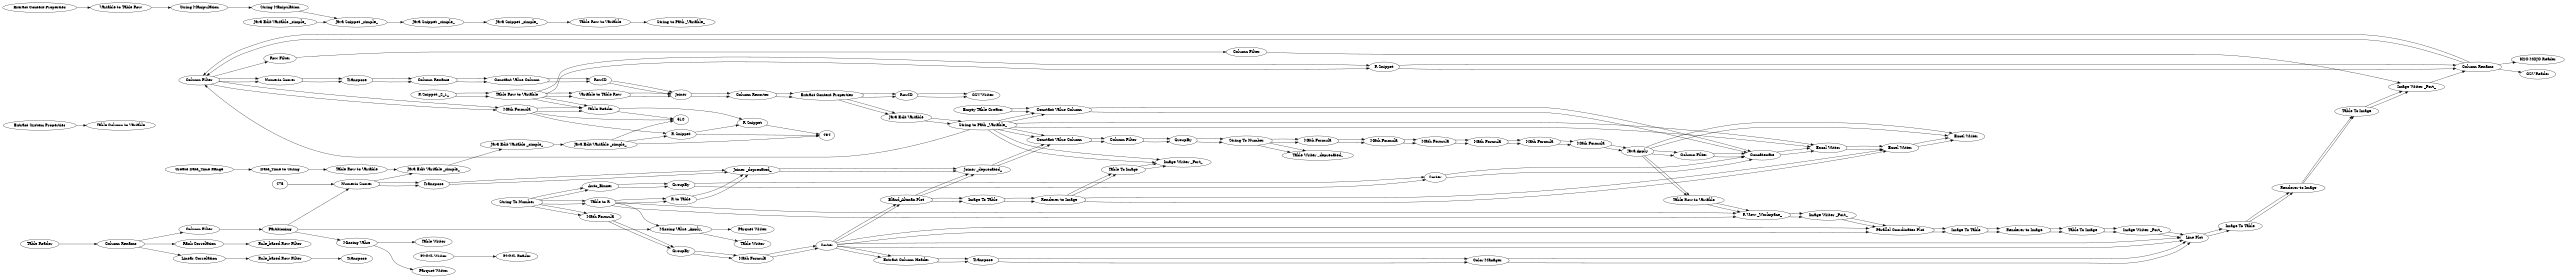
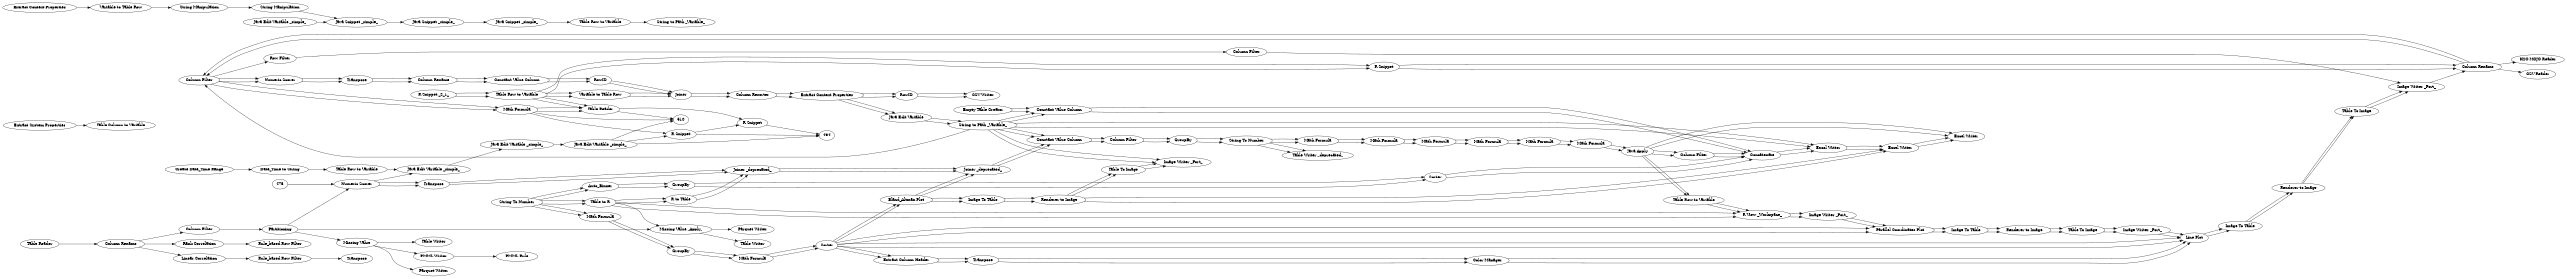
  digraph {
    rankdir=LR
    n1 [label="Create Date_Time Range"]
    n2 [label="Date_Time to String"]
    n3 [label="Table Row to Variable"]
    n4 [label="Java Edit Variable _simple_"]
    n5 [label=Partitioning]
    n6 [label="Numeric Scorer"]
    n7 [label="Missing Value"]
    n8 [label="Missing Value _Apply_"]
    n9 [label=Transpose]
    n10 [label="Parquet Writer"]
    n11 [label="Table Writer"]
    n12 [label="PMML Writer"]
    n13 [label="Parquet Writer"]
    n14 [label="Table Writer"]
    n15 [label="R Snippet"]
    n16 [label="R Snippet"]
    494
    n18 [label="Extract System Properties"]
    n19 [label="Table Column to Variable"]
    n20 [label="Java Snippet _simple_"]
    n21 [label="Java Snippet _simple_"]
    n22 [label="Java Snippet _simple_"]
    n23 [label="String Manipulation"]
    n24 [label="String Manipulation"]
    n25 [label="Table Row to Variable"]
    n26 [label="String to Path _Variable_"]
    n27 [label="Java Edit Variable _simple_"]
    n28 [label="Variable to Table Row"]
    n29 [label="Extract Context Properties"]
    n30 [label="Joiner _deprecated_"]
    n31 [label="Java Edit Variable _simple_"]
    n32 [label="String to Path _Variable_"]
    n33 [label="Column Filter"]
    n34 [label="Constant Value Column"]
    n35 [label="Constant Value Column"]
    n36 [label="Excel Writer"]
    n37 [label="Image Writer _Port_"]
    n38 [label="Math Formula"]
    n39 [label="Numeric Scorer"]
    n40 [label="Row Filter"]
    n41 [label="Column Filter"]
    n42 [label=Concatenate]
    n43 [label="Excel Writer"]
    n44 [label="Image Writer _Port_"]
    n45 [label="Column Rename"]
    n46 [label="H2O MOJO Reader"]
    n47 [label="CSV Reader"]
    n48 [label="Extract Context Properties"]
    n49 [label="Java Edit Variable"]
    n50 [label=RowID]
    n51 [label="CSV Writer"]
    n52 [label="Table Reader"]
    510
    n54 [label=Transpose]
    n55 [label="Column Filter"]
    n56 [label=Sorter]
    n57 [label="Line Plot"]
    n58 [label="Extract Column Header"]
    n59 [label="Parallel Coordinates Plot"]
    n60 [label="Bland_Altman Plot"]
    n61 [label="Image To Table"]
    n62 [label=Transpose]
    n63 [label="Image To Table"]
    n64 [label="Joiner _deprecated_"]
    n65 [label="Image To Table"]
    n66 [label=GroupBy]
    n67 [label="Table Writer _deprecated_"]
    n68 [label="String To Number"]
    n69 [label="Math Formula"]
    n70 [label="Math Formula"]
    n71 [label="Renderer to Image"]
    n72 [label="Table To Image"]
    n73 [label="Table to R"]
    n74 [label="R View _Workspace_"]
    n75 [label="R to Table"]
    n76 [label="Image Writer _Port_"]
    n77 [label=GroupBy]
    n78 [label="Math Formula"]
    n79 [label="Color Manager"]
    n80 [label="Java Apply"]
    n81 [label="Column Filter"]
    n82 [label="Table Row to Variable"]
    n83 [label="Excel Writer"]
    n84 [label="Math Formula"]
    n85 [label="Math Formula"]
    n86 [label="Math Formula"]
    n87 [label="Math Formula"]
    n88 [label="Math Formula"]
    n89 [label="Renderer to Image"]
    n90 [label="Renderer to Image"]
    n91 [label="Table To Image"]
    n92 [label=Auto_Binner]
    n93 [label=GroupBy]
    n94 [label=Sorter]
    n95 [label="Table To Image"]
    n96 [label="Image Writer _Port_"]
    n97 [label="Empty Table Creator"]
    n98 [label="String To Number"]
    n99 [label="Column Resorter"]
    n100 [label="R Snippet _2_1_"]
    n101 [label="Table Row to Variable"]
    n102 [label="R Snippet"]
    n103 [label="Variable to Table Row"]
    n104 [label=Joiner]
    n105 [label="Column Rename"]
    n106 [label="Constant Value Column"]
    n107 [label=RowID]
    n108 [label="Java Edit Variable _simple_"]
    n109 [label="Column Rename"]
    n110 [label="Column Filter"]
    n111 [label="Rank Correlation"]
    n112 [label="Linear Correlation"]
    n113 [label="Rule_based Row Filter"]
    n114 [label="Rule_based Row Filter"]
    n115 [label="Table Reader"]
    n116 [label=Transpose]
-   n117 [label="PMML Reader"]
+   n117 [label="PMML Rule"]
    475
    n1 -> n2
    n2 -> n3
    n3 -> n4
    n4 -> n31
    n5 -> n6
    n5 -> n7
    n5 -> n8
    n6 -> n4
    n6 -> n9
    n6 -> n9
    n7 -> n10
    n7 -> n11
+   n7 -> n12
    n8 -> n13
    n8 -> n14
    n9 -> n30
    n9 -> n30
    n12 -> n117
    n15 -> n16
    n15 -> 494
    n16 -> 494
    n18 -> n19
    n20 -> n21
    n21 -> n22
    n22 -> n25
    n23 -> n20
    n24 -> n23
    n25 -> n26
    n27 -> n20
    n28 -> n24
    n29 -> n28
    n30 -> n64
    n30 -> n64
    n31 -> n108
    n32 -> n33
    n32 -> n34
    n32 -> n34
    n32 -> n35
    n32 -> n35
    n32 -> n36
    n32 -> n36
    n32 -> n37
    n32 -> n37
    n33 -> n38
    n33 -> n38
    n33 -> n39
    n33 -> n39
    n33 -> n40
    n34 -> n41
    n34 -> n41
    n35 -> n42
    n35 -> n42
    n36 -> n43
    n36 -> n43
    n38 -> n15
    n38 -> n52
    n38 -> n52
    n38 -> 510
    n39 -> n54
    n39 -> n54
    n40 -> n55
    n41 -> n66
    n41 -> n66
    n42 -> n36
    n42 -> n36
    n43 -> n83
    n43 -> n83
    n44 -> n45
    n45 -> n33
    n45 -> n33
    n45 -> n46
    n45 -> n47
    n48 -> n49
    n48 -> n49
    n48 -> n50
    n48 -> n50
    n49 -> n32
    n49 -> n32
    n50 -> n51
    n50 -> n51
    n52 -> n16
    n52 -> 510
    n54 -> n105
    n54 -> n105
    n55 -> n44
    n56 -> n57
    n56 -> n57
    n56 -> n58
    n56 -> n58
    n56 -> n59
    n56 -> n59
    n56 -> n60
    n56 -> n60
    n57 -> n61
    n57 -> n61
    n58 -> n62
    n58 -> n62
    n59 -> n63
    n59 -> n63
    n60 -> n64
    n60 -> n64
    n60 -> n65
    n60 -> n65
    n61 -> n71
    n61 -> n71
    n62 -> n79
    n62 -> n79
    n63 -> n89
    n63 -> n89
    n64 -> n34
    n64 -> n34
    n65 -> n90
    n65 -> n90
    n66 -> n68
    n66 -> n68
    n68 -> n67
    n68 -> n67
    n68 -> n69
    n68 -> n69
    n69 -> n84
    n69 -> n84
    n70 -> n56
    n70 -> n56
    n71 -> n72
    n71 -> n72
    n72 -> n44
    n72 -> n44
    n73 -> n8
    n73 -> n74
    n73 -> n74
    n73 -> n75
    n73 -> n75
    n74 -> n76
    n74 -> n76
    n75 -> n30
    n75 -> n30
    n76 -> n59
    n76 -> n59
    n77 -> n70
    n77 -> n70
    n78 -> n77
    n78 -> n77
    n79 -> n57
    n79 -> n57
    n80 -> n81
    n80 -> n81
    n80 -> n82
    n80 -> n82
    n80 -> n83
    n80 -> n83
    n81 -> n42
    n81 -> n42
    n82 -> n74
    n82 -> n74
    n84 -> n85
    n84 -> n85
    n85 -> n86
    n85 -> n86
    n86 -> n87
    n86 -> n87
    n87 -> n88
    n87 -> n88
    n88 -> n80
    n88 -> n80
    n89 -> n95
    n89 -> n95
    n90 -> n43
    n90 -> n43
    n90 -> n91
    n90 -> n91
    n91 -> n37
    n91 -> n37
    n92 -> n93
    n92 -> n93
    n93 -> n94
    n93 -> n94
    n94 -> n42
    n94 -> n42
    n95 -> n96
    n95 -> n96
    n96 -> n57
    n96 -> n57
    n97 -> n35
    n97 -> n35
    n98 -> n73
    n98 -> n73
    n98 -> n78
    n98 -> n78
    n98 -> n92
    n98 -> n92
    n99 -> n48
    n99 -> n48
    n100 -> n101
    n100 -> n101
    n101 -> n52
    n101 -> n52
    n101 -> n102
    n101 -> n102
    n101 -> n103
    n101 -> n103
    n102 -> n45
    n102 -> n45
    n103 -> n104
    n103 -> n104
    n104 -> n99
    n104 -> n99
    n105 -> n106
    n105 -> n106
    n106 -> n107
    n106 -> n107
    n107 -> n104
    n107 -> n104
    n108 -> n15
    n108 -> 494
    n108 -> 510
    n109 -> n110
    n109 -> n111
    n109 -> n112
    n110 -> n5
    n111 -> n113
    n112 -> n114
    n114 -> n116
    n115 -> n109
    475 -> n6
  }
